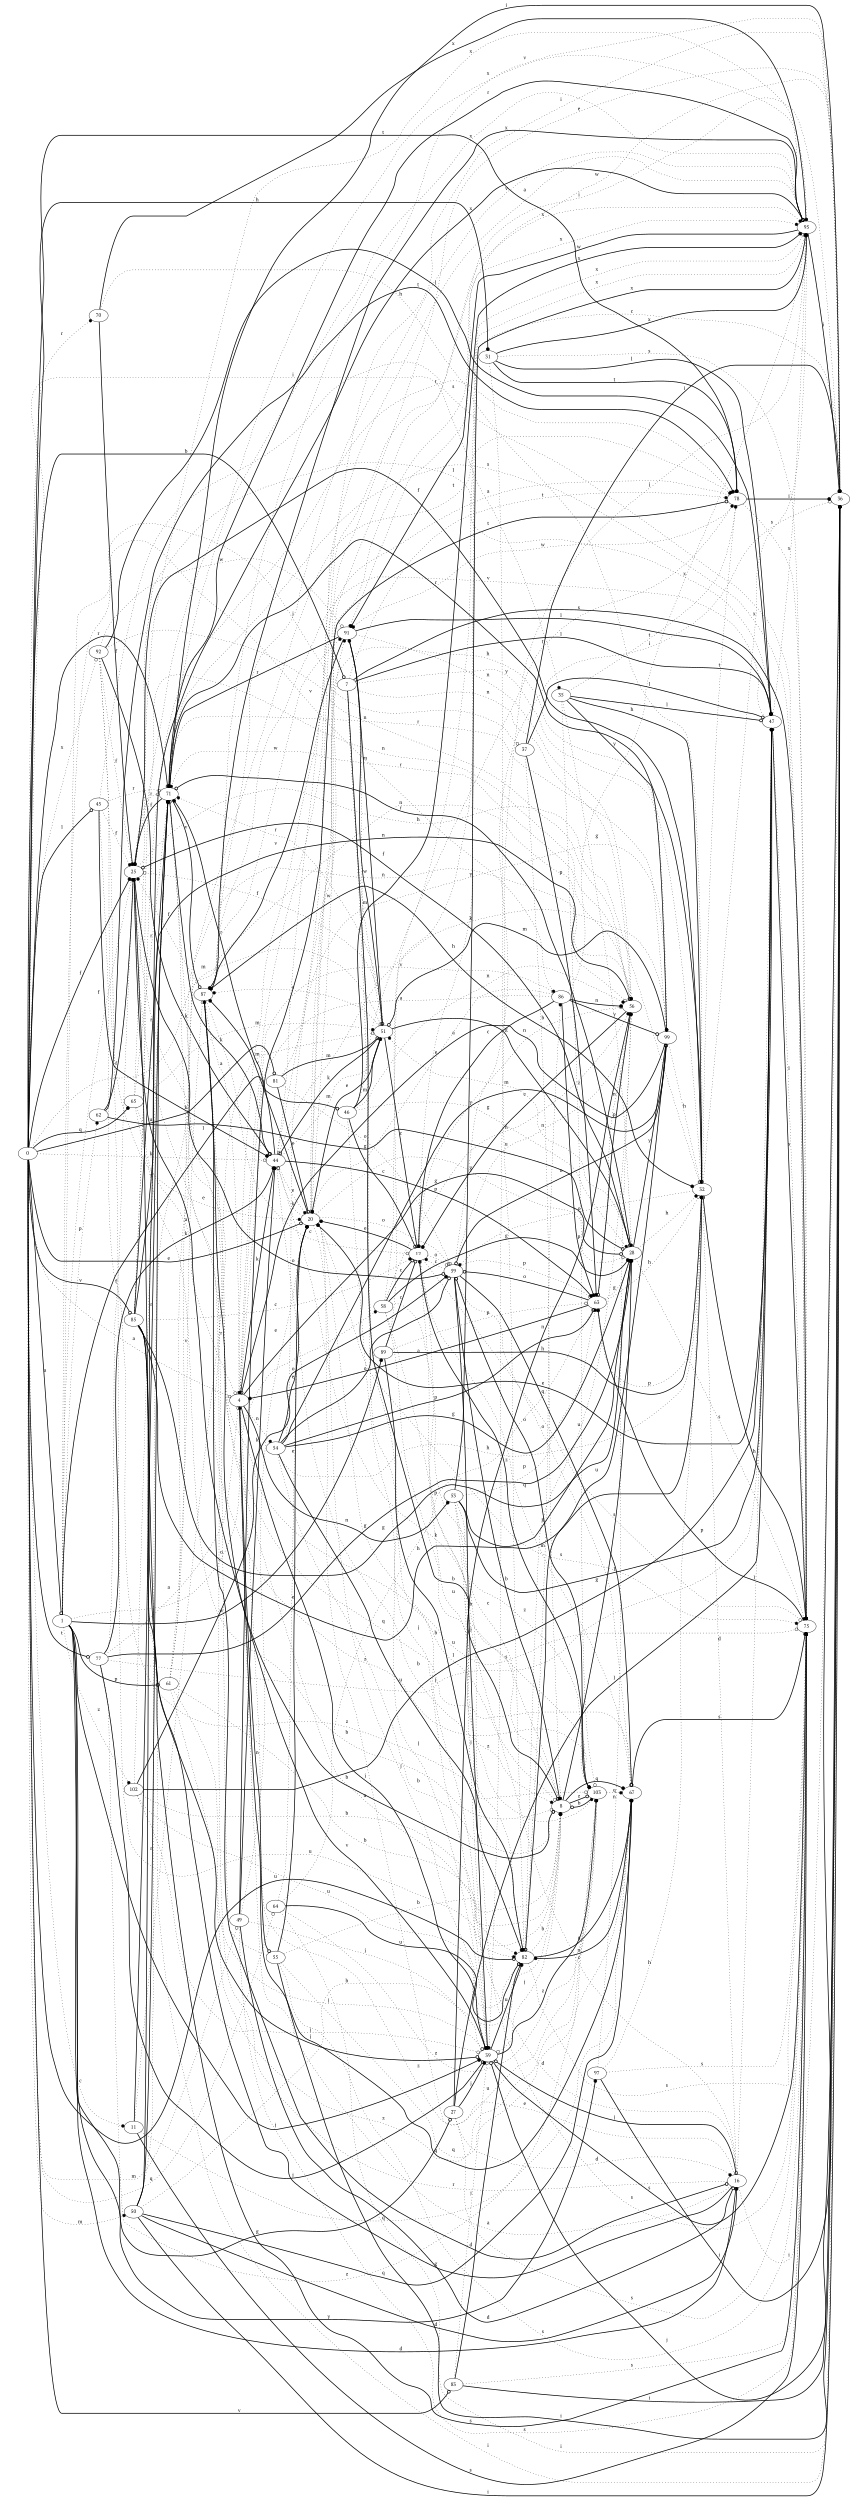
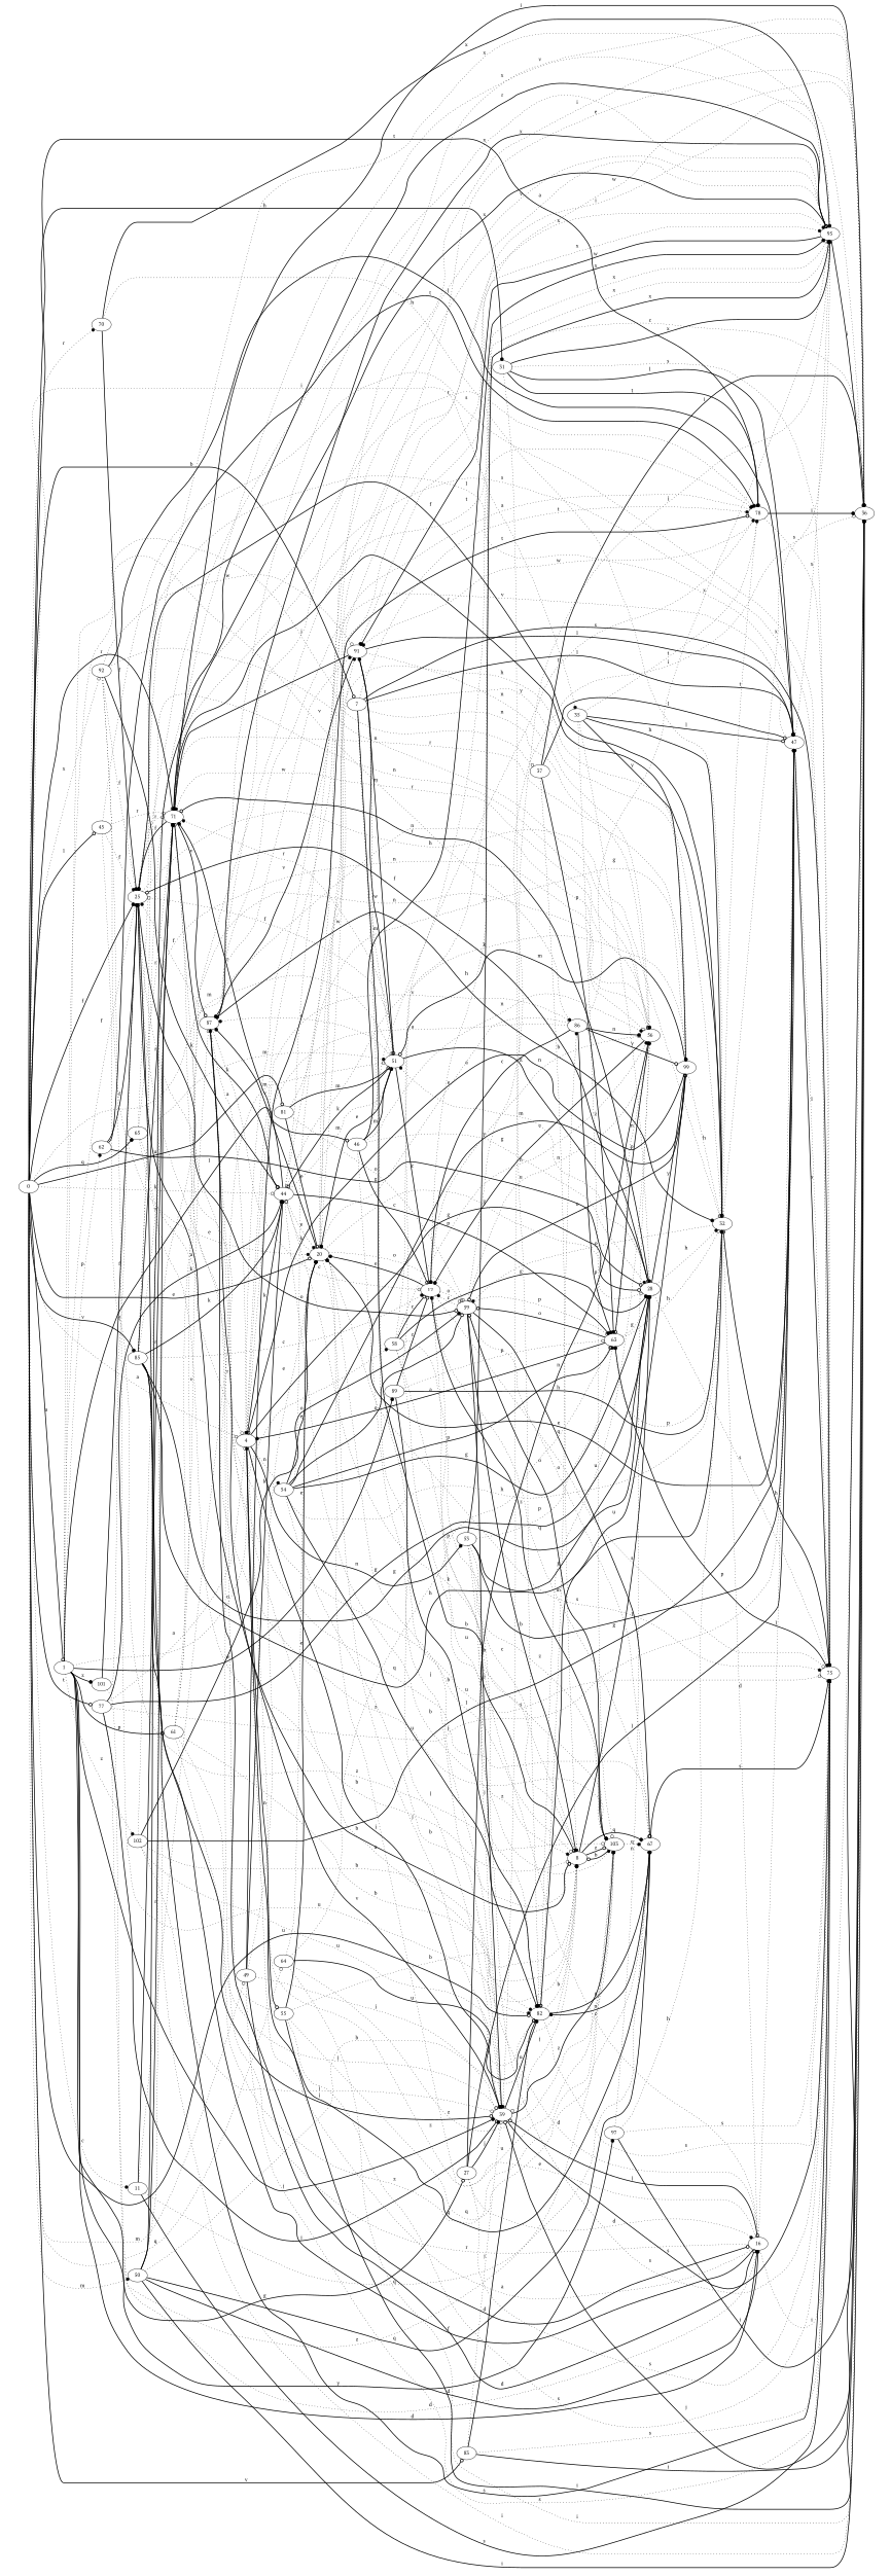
  strict digraph {
    fontname="PT Serif"
    rankdir=LR
    node [fontname="PT Serif"]
    edge [arrowhead=odot fontname="PT Serif" style=dotted]
    0
    1
    4
    7
    11
    20
    25
    31
    35
    44
    45
    49
    50
    51
    64
    65
    70
    71
    77
    78
    81
    82
    83
    85
    92
    16
    27
    37
    39
    46
    58
    61
    62
    86
    89
    97
+   101
    102
    28
    53
    54
    55
    67
    103
    8
    47
    56
    75
    99
    59
    36
    95
    87
    91
    32
    63
    12
    0 -> 1 [label=a style=bold]
    0 -> 4 [label=a]
    0 -> 7 [label=b style=bold]
    0 -> 11 [arrowhead=dot label=c]
    0 -> 20 [label=e style=bold]
    0 -> 25 [arrowhead=dot label=f style=bold]
    0 -> 31 [arrowhead=dot label=h style=bold]
    0 -> 35 [arrowhead=dot label=i]
    0 -> 44 [label=k]
    0 -> 45 [label=l style=bold]
    0 -> 49 [label=m]
    0 -> 50 [arrowhead=dot label=m]
    0 -> 51 [label=m]
    0 -> 64 [label=q]
    0 -> 65 [arrowhead=dot label=q style=bold]
    0 -> 70 [arrowhead=dot label=r]
    0 -> 71 [label=r style=bold]
    0 -> 77 [label=t style=bold]
    0 -> 78 [arrowhead=dot label=t style=bold]
    0 -> 81 [label=u style=bold]
    0 -> 82 [label=u style=bold]
    0 -> 83 [label=v style=bold]
-   0 -> 85 [label=v style=bold]
+   0 -> 85 [arrowhead=dot label=v style=bold]
    0 -> 92 [label=x]
    1 -> 25 [label=f]
    1 -> 16 [label=d style=bold]
    1 -> 27 [label=g style=bold]
    1 -> 37 [label=j]
    1 -> 39 [arrowhead=dot label=j style=bold]
    1 -> 46 [label=l style=bold]
    1 -> 58 [arrowhead=dot label=o]
    1 -> 61 [label=p style=bold]
    1 -> 62 [arrowhead=dot label=p]
    1 -> 86 [arrowhead=dot label=v]
    1 -> 89 [arrowhead=dot label=w style=bold]
    1 -> 97 [arrowhead=dot label=y style=bold]
+   1 -> 101 [arrowhead=dot label=z style=bold]
    1 -> 102 [arrowhead=dot label=z]
    4 -> 44 [arrowhead=dot label=k style=bold]
    4 -> 39 [label=j style=bold]
    4 -> 86 [label=v]
    4 -> 28 [label=g style=bold]
    4 -> 53 [arrowhead=dot label=n style=bold]
    4 -> 54 [arrowhead=dot label=n]
    4 -> 55 [label=n style=bold]
    4 -> 67 [arrowhead=dot label=q style=bold]
    4 -> 103 [label=z]
    7 -> 51 [label=m]
    7 -> 78 [arrowhead=dot label=t]
    7 -> 39 [label=j]
    7 -> 8 [label=b style=bold]
    7 -> 47 [arrowhead=dot label=l style=bold]
    7 -> 56 [arrowhead=dot label=n]
    7 -> 75 [label=s style=bold]
    7 -> 99 [label=y]
    11 -> 51 [label=m]
    11 -> 71 [arrowhead=dot label=r style=bold]
    11 -> 67 [arrowhead=dot label=q]
    11 -> 75 [arrowhead=dot label=s style=bold]
    20 -> 44 [label=k]
    20 -> 39 [arrowhead=dot label=j]
    20 -> 28 [label=g]
    20 -> 8 [label=b]
    20 -> 75 [arrowhead=dot label=s]
    20 -> 59 [label=o]
    20 -> 36 [label=i]
    20 -> 95 [arrowhead=dot label=x]
    20 -> 87 [arrowhead=dot label=v style=bold]
    20 -> 91 [arrowhead=dot label=w]
    25 -> 71 [label=r]
    25 -> 67 [label=q]
    25 -> 103 [arrowhead=dot label=z]
    25 -> 8 [label=b style=bold]
    25 -> 47 [label=l]
    25 -> 56 [label=n]
    25 -> 59 [label=o style=bold]
    25 -> 32 [label=h]
    31 -> 78 [arrowhead=dot label=t style=bold]
    31 -> 82 [label=u]
    31 -> 47 [label=l style=bold]
    31 -> 75 [arrowhead=dot label=s]
    31 -> 95 [arrowhead=dot label=x style=bold]
    35 -> 78 [label=t]
    35 -> 28 [arrowhead=dot label=g]
    35 -> 103 [label=z]
    35 -> 47 [label=l style=bold]
    35 -> 99 [label=y style=bold]
    35 -> 32 [label=h style=bold]
    44 -> 20 [arrowhead=dot label=e]
    44 -> 51 [arrowhead=dot label=m]
    44 -> 71 [arrowhead=dot label=r style=bold]
    44 -> 8 [arrowhead=dot label=b]
    44 -> 36 [arrowhead=dot label=i]
    44 -> 32 [arrowhead=dot label=h]
    44 -> 63 [arrowhead=dot label=p style=bold]
    45 -> 25 [arrowhead=dot label=f]
    45 -> 71 [label=r]
    45 -> 103 [label=z]
    45 -> 75 [arrowhead=dot label=s]
    49 -> 20 [label=e]
    49 -> 44 [arrowhead=dot label=k style=bold]
    49 -> 78 [label=t style=bold]
    49 -> 16 [label=d style=bold]
    49 -> 39 [label=j]
    49 -> 75 [label=s]
    50 -> 71 [arrowhead=dot label=r style=bold]
    50 -> 16 [arrowhead=dot label=d style=bold]
    50 -> 67 [arrowhead=dot label=q style=bold]
    50 -> 8 [arrowhead=dot label=b]
    50 -> 56 [label=n]
    50 -> 36 [arrowhead=dot label=i style=bold]
    50 -> 95 [label=x style=bold]
    51 -> 20 [arrowhead=dot label=e style=bold]
    51 -> 25 [label=f]
    51 -> 44 [label=k style=bold]
    51 -> 71 [arrowhead=dot label=r]
    51 -> 28 [label=g style=bold]
    51 -> 87 [arrowhead=dot label=v]
    51 -> 91 [arrowhead=dot label=w style=bold]
    51 -> 12 [label=c style=bold]
    64 -> 20 [arrowhead=dot label=e]
    64 -> 82 [label=u style=bold]
    64 -> 103 [arrowhead=dot label=z]
    64 -> 36 [label=i]
    64 -> 63 [label=p]
    65 -> 4 [label=a]
    65 -> 51 [arrowhead=dot label=m]
    65 -> 71 [arrowhead=dot label=r]
    65 -> 8 [label=b]
    65 -> 95 [arrowhead=dot label=x]
    70 -> 25 [arrowhead=dot label=f style=bold]
    70 -> 95 [label=x style=bold]
    70 -> 32 [label=h]
    71 -> 25 [arrowhead=dot label=f style=bold]
    71 -> 44 [label=k style=bold]
    71 -> 75 [label=s]
    71 -> 36 [label=i style=bold]
    71 -> 95 [label=x]
    71 -> 87 [label=v style=bold]
    77 -> 4 [label=a]
    77 -> 25 [arrowhead=dot label=f]
    77 -> 44 [arrowhead=dot label=k style=bold]
    77 -> 39 [label=j style=bold]
    77 -> 28 [arrowhead=dot label=g style=bold]
    77 -> 103 [label=z]
    77 -> 47 [label=l]
    78 -> 4 [label=a]
    78 -> 75 [arrowhead=dot label=s]
    78 -> 36 [arrowhead=dot label=i style=bold]
    78 -> 91 [arrowhead=dot label=w]
    81 -> 20 [label=e style=bold]
    81 -> 51 [label=m style=bold]
    81 -> 99 [arrowhead=dot label=y]
    81 -> 59 [label=o]
    82 -> 86 [arrowhead=dot label=m]
    82 -> 67 [label=q style=bold]
    82 -> 8 [arrowhead=dot label=b]
    82 -> 75 [arrowhead=dot label=s]
    83 -> 82 [label=u style=bold]
    83 -> 39 [label=j]
    83 -> 75 [arrowhead=dot label=s]
    83 -> 36 [label=i style=bold]
-   45 -> 44 [arrowhead=dot label=k style=bold]
+   85 -> 44 [arrowhead=dot label=k style=bold]
    85 -> 71 [label=r style=bold]
    85 -> 78 [arrowhead=dot label=t]
    85 -> 39 [label=j style=bold]
    85 -> 28 [label=g style=bold]
-   85 -> 56 [label=n style=bold]
+   85 -> 56 [label=n]
    85 -> 75 [arrowhead=dot label=s style=bold]
    85 -> 36 [label=i]
    85 -> 95 [label=x]
    85 -> 32 [label=h style=bold]
    85 -> 12 [arrowhead=dot label=c]
    92 -> 20 [arrowhead=dot label=e]
    92 -> 25 [label=f]
    92 -> 44 [label=k style=bold]
    92 -> 82 [arrowhead=dot label=u]
    92 -> 47 [arrowhead=dot label=l style=bold]
    92 -> 56 [label=n]
    92 -> 91 [label=w]
    16 -> 4 [arrowhead=dot label=a]
    16 -> 20 [arrowhead=dot label=e]
-   16 -> 25 [label=g style=bold]
+   16 -> 25 [label=f style=bold]
    16 -> 71 [label=r]
    16 -> 39 [label=j style=bold]
    16 -> 47 [arrowhead=dot label=l]
    16 -> 36 [arrowhead=dot label=i]
    16 -> 12 [arrowhead=dot label=c]
    27 -> 16 [arrowhead=dot label=d]
    27 -> 39 [arrowhead=dot label=j style=bold]
    27 -> 47 [label=l style=bold]
    27 -> 56 [label=n style=bold]
    27 -> 75 [arrowhead=dot label=s]
    37 -> 8 [arrowhead=dot label=b]
    37 -> 47 [label=l style=bold]
    37 -> 36 [arrowhead=dot label=i style=bold]
    37 -> 63 [arrowhead=dot label=p style=bold]
    39 -> 82 [arrowhead=dot label=u style=bold]
    39 -> 103 [label=z style=bold]
    39 -> 75 [arrowhead=dot label=s style=bold]
    39 -> 87 [arrowhead=dot label=v style=bold]
    46 -> 51 [label=m style=bold]
    46 -> 78 [arrowhead=dot label=t]
    46 -> 39 [label=j]
    46 -> 28 [arrowhead=dot label=g]
    46 -> 56 [arrowhead=dot label=n]
    46 -> 95 [arrowhead=dot label=x style=bold]
    46 -> 12 [label=c style=bold]
    58 -> 82 [arrowhead=dot label=u]
    58 -> 28 [arrowhead=dot label=g style=bold]
    58 -> 103 [arrowhead=dot label=z]
    58 -> 8 [label=b]
    58 -> 56 [arrowhead=dot label=n]
    58 -> 95 [label=x]
    58 -> 12 [label=c style=bold]
    61 -> 78 [arrowhead=dot label=t]
    61 -> 39 [label=j]
    61 -> 103 [label=z]
    61 -> 8 [arrowhead=dot label=b]
    61 -> 56 [label=n]
    61 -> 87 [label=v]
    62 -> 25 [arrowhead=dot label=f style=bold]
    62 -> 78 [arrowhead=dot label=t style=bold]
    62 -> 28 [label=g style=bold]
    86 -> 4 [label=a]
    86 -> 20 [arrowhead=dot label=e]
    86 -> 56 [arrowhead=dot label=n style=bold]
    86 -> 99 [label=y style=bold]
    86 -> 95 [arrowhead=dot label=x]
    86 -> 63 [arrowhead=dot label=p style=bold]
    86 -> 12 [arrowhead=dot label=c style=bold]
    89 -> 82 [label=u style=bold]
    89 -> 95 [label=x]
    89 -> 32 [arrowhead=dot label=h style=bold]
    89 -> 63 [label=p]
    89 -> 12 [label=c style=bold]
    97 -> 56 [arrowhead=dot label=n]
    97 -> 75 [label=s]
    97 -> 36 [label=i style=bold]
    97 -> 32 [label=h]
+   101 -> 25 [label=f style=bold]
+   101 -> 16 [arrowhead=dot label=d]
    102 -> 71 [arrowhead=dot label=r]
    102 -> 82 [label=u]
    102 -> 39 [label=j]
    102 -> 8 [arrowhead=dot label=b]
    102 -> 47 [label=l style=bold]
    102 -> 59 [arrowhead=dot label=o style=bold]
    28 -> 25 [label=f style=bold]
    28 -> 51 [arrowhead=dot label=m]
    28 -> 71 [label=r style=bold]
    28 -> 75 [arrowhead=dot label=s]
    28 -> 99 [label=y style=bold]
    28 -> 32 [arrowhead=dot label=h]
    53 -> 39 [arrowhead=dot label=j]
    53 -> 28 [arrowhead=dot label=g style=bold]
    53 -> 103 [label=z]
    53 -> 47 [label=l style=bold]
    53 -> 75 [arrowhead=dot label=s]
    53 -> 95 [label=x style=bold]
    53 -> 63 [arrowhead=dot label=p]
    54 -> 20 [label=e style=bold]
    54 -> 82 [arrowhead=dot label=u style=bold]
    54 -> 28 [label=g style=bold]
    54 -> 8 [label=b]
    54 -> 99 [label=y style=bold]
    54 -> 59 [label=o style=bold]
    54 -> 95 [arrowhead=dot label=x]
    54 -> 32 [arrowhead=dot label=h]
    54 -> 63 [label=p style=bold]
    55 -> 20 [arrowhead=dot label=e style=bold]
    55 -> 71 [label=r]
    55 -> 67 [arrowhead=dot label=q]
    55 -> 8 [label=b]
    55 -> 75 [arrowhead=dot label=s]
    55 -> 36 [label=i style=bold]
    67 -> 82 [arrowhead=dot label=u style=bold]
    67 -> 75 [label=s style=bold]
    67 -> 59 [label=o]
    103 -> 44 [label=k]
    103 -> 67 [arrowhead=dot label=q]
    103 -> 8 [label=b style=bold]
    103 -> 59 [label=o style=bold]
    8 -> 39 [label=j]
    8 -> 28 [arrowhead=dot label=g style=bold]
    8 -> 67 [arrowhead=dot label=q style=bold]
    8 -> 103 [label=z style=bold]
    8 -> 12 [label=c]
    47 -> 20 [label=e style=bold]
    47 -> 75 [label=s style=bold]
    47 -> 95 [label=x]
    47 -> 87 [arrowhead=dot label=v]
    56 -> 71 [arrowhead=dot label=r]
    56 -> 82 [label=u]
    56 -> 63 [label=p style=bold]
    56 -> 12 [arrowhead=dot label=c style=bold]
    75 -> 47 [arrowhead=dot label=l]
    75 -> 32 [label=h style=bold]
    75 -> 63 [arrowhead=dot label=p style=bold]
    99 -> 4 [label=a style=bold]
    99 -> 44 [label=k]
    99 -> 51 [label=m style=bold]
    99 -> 71 [arrowhead=dot label=r]
    99 -> 82 [label=u style=bold]
    99 -> 59 [label=o style=bold]
    99 -> 32 [label=h]
    59 -> 39 [arrowhead=dot label=j style=bold]
    59 -> 67 [label=q style=bold]
    59 -> 8 [arrowhead=dot label=b style=bold]
    59 -> 56 [arrowhead=dot label=n]
    59 -> 36 [label=i]
    59 -> 63 [label=p]
    59 -> 12 [arrowhead=dot label=c]
    36 -> 20 [label=e]
    36 -> 39 [label=j style=bold]
    36 -> 87 [label=v]
    36 -> 91 [arrowhead=dot label=w]
    36 -> 12 [label=c]
    95 -> 4 [arrowhead=dot label=a]
    95 -> 71 [arrowhead=dot label=r style=bold]
    95 -> 39 [arrowhead=dot label=j]
    95 -> 36 [label=i style=bold]
    95 -> 87 [label=v]
    95 -> 91 [arrowhead=dot label=w style=bold]
    87 -> 4 [label=a]
    87 -> 25 [arrowhead=dot label=f]
    87 -> 82 [arrowhead=dot label=u]
    87 -> 16 [label=d style=bold]
    87 -> 75 [label=s]
    87 -> 95 [label=x style=bold]
    87 -> 91 [arrowhead=dot label=w]
    87 -> 32 [arrowhead=dot label=h style=bold]
    87 -> 12 [label=c]
    91 -> 51 [label=m style=bold]
    91 -> 71 [label=r style=bold]
    91 -> 16 [label=d]
    91 -> 47 [arrowhead=dot label=l style=bold]
    91 -> 56 [arrowhead=dot label=n]
    91 -> 87 [arrowhead=dot label=v style=bold]
    32 -> 25 [label=f style=bold]
    32 -> 71 [arrowhead=dot label=r style=bold]
    32 -> 78 [arrowhead=dot label=t]
    32 -> 16 [label=d]
    32 -> 59 [arrowhead=dot label=o]
    32 -> 95 [arrowhead=dot label=x]
    32 -> 63 [label=p]
    63 -> 4 [arrowhead=dot label=a style=bold]
    63 -> 28 [label=g]
    63 -> 56 [arrowhead=dot label=n]
    63 -> 59 [label=o style=bold]
    63 -> 32 [label=h]
    12 -> 20 [arrowhead=dot label=e style=bold]
    12 -> 67 [label=q]
    12 -> 103 [arrowhead=dot label=z style=bold]
    12 -> 56 [label=n]
    12 -> 75 [label=s]
    12 -> 59 [label=o]
  }
